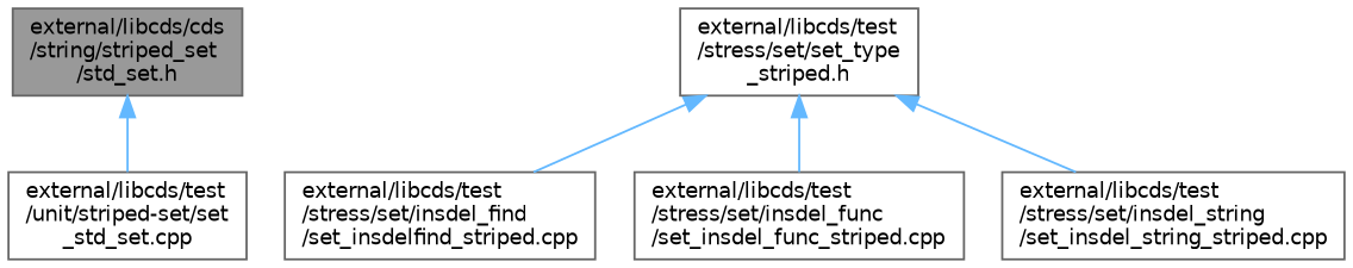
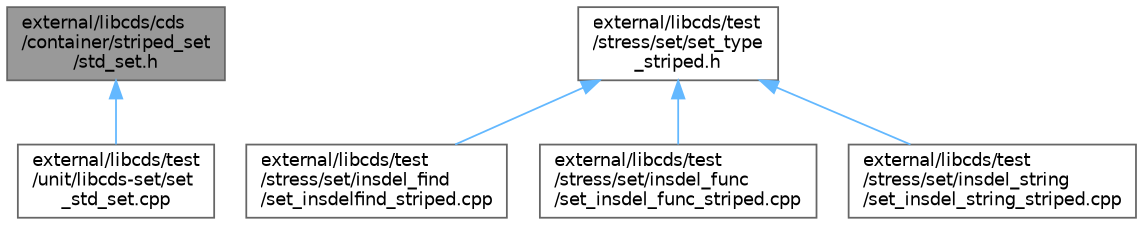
  digraph {
    node [color=grey40 fillcolor=white fontname=Helvetica fontsize=10 shape=box style=filled]
    edge [color=steelblue1 dir=back fontname=Helvetica fontsize=10 labelfontname=Helvetica labelfontsize=10 style=solid]
-   n1 [color=gray40 fillcolor=grey60 fontcolor=black height=0.2 label="external/libcds/cds\l/string/striped_set\l/std_set.h" width=0.4]
-   n2 [height=0.2 label="external/libcds/test\l/unit/striped-set/set\l_std_set.cpp" width=0.4]
+   n1 [color=gray40 fillcolor=grey60 fontcolor=black height=0.2 label="external/libcds/cds\l/container/striped_set\l/std_set.h" width=0.4]
+   n2 [height=0.2 label="external/libcds/test\l/unit/libcds-set/set\l_std_set.cpp" width=0.4]
    n3 [height=0.2 label="external/libcds/test\l/stress/set/set_type\l_striped.h" width=0.4]
    n4 [height=0.2 label="external/libcds/test\l/stress/set/insdel_find\l/set_insdelfind_striped.cpp" width=0.4]
    n5 [height=0.2 label="external/libcds/test\l/stress/set/insdel_func\l/set_insdel_func_striped.cpp" width=0.4]
    n6 [height=0.2 label="external/libcds/test\l/stress/set/insdel_string\l/set_insdel_string_striped.cpp" width=0.4]
    n1 -> n2
    n3 -> n4
    n3 -> n5
    n3 -> n6
  }
